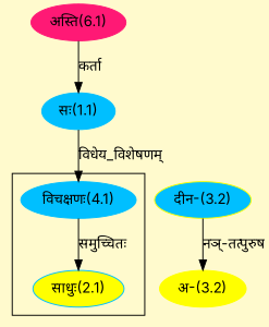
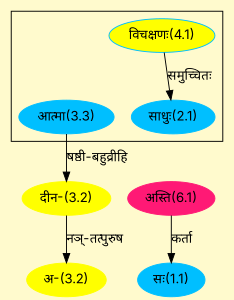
  digraph {
    bgcolor=lemonchiffon1
    compound=true
    fontname=Inter
    rankdir=BT
    node [color="#00BFFF" fontname=Inter style=filled]
    edge [dir=back fontname=Inter]
-   n1 [label="साधुः(2.1)" fillcolor="#FFFF00"]
-   n2 [label="विचक्षणः(4.1)"]
+   n1 [label="साधुः(2.1)"]
+   n2 [label="विचक्षणः(4.1)" fillcolor="#FFFF00"]
+   n3 [label="आत्मा(3.3)"]
    n4 [label="सः(1.1)"]
    n5 [color="#FF1975" label="अस्ति(6.1)"]
    n6 [color="#FFFF00" label="अ-(3.2)"]
-   n7 [color="#FFFF00" label="दीन-(3.2)" fillcolor="#00BFFF"]
+   n7 [color="#FFFF00" label="दीन-(3.2)"]
    subgraph cluster_1 {
      n1
      n2
+     n3
    }
    n1 -> n2 [label="समुच्चितः"]
-   n2 -> n4 [label="विधेय_विशेषणम्"]
    n4 -> n5 [label="कर्ता"]
    n6 -> n7 [label="नञ्-तत्पुरुष"]
+   n7 -> n3 [label="षष्ठी-बहुव्रीहि"]
  }
